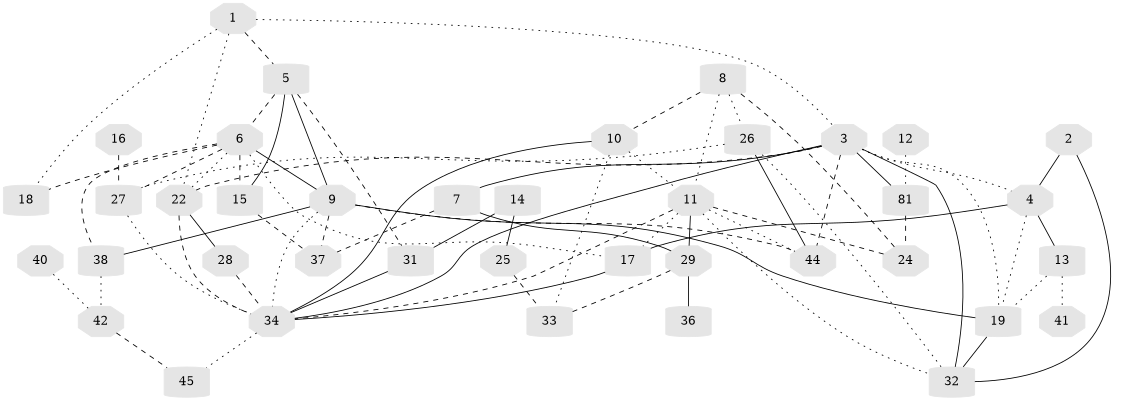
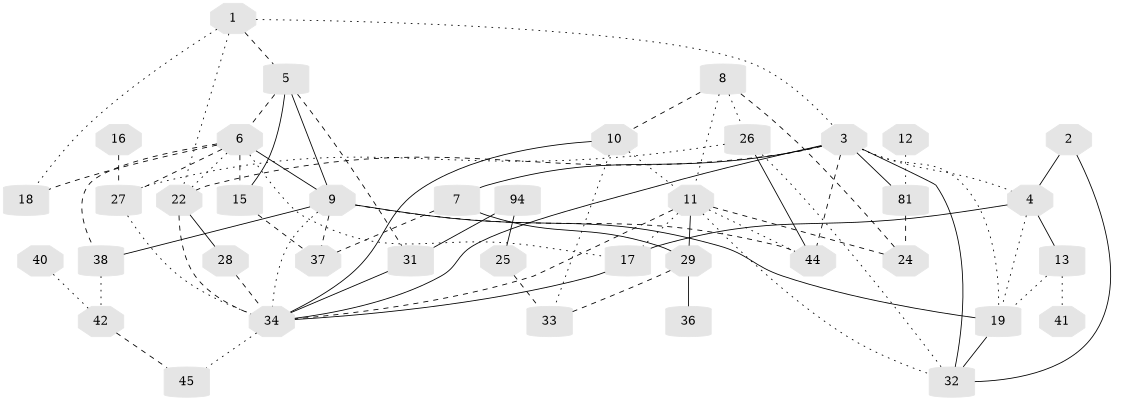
  graph {
    node [color=gray90 shape=octagon style=filled]
    edge [style=dotted weight=1.0]
    1
    3
    5 [shape=cylinder]
    18 [shape=cylinder]
    22
    4
    32 [shape=cylinder]
    7 [shape=cylinder]
    19 [shape=cylinder]
    n10 [label=81 shape=cylinder]
    34
    44
    6
    9
    15 [shape=cylinder]
    31 [shape=cylinder]
    28
    2
    13 [shape=cylinder]
    17 [shape=cylinder]
    29
    37
    10
    11
    33 [shape=cylinder]
    24
    45 [shape=cylinder]
    41
    27 [shape=cylinder]
    38 [shape=cylinder]
    42
    36 [shape=cylinder]
    8 [shape=cylinder]
    26 [shape=cylinder]
    12
-   14 [shape=cylinder]
+   14 [shape=cylinder label=94]
    25
    16
    40
    1 -- 3
    1 -- 5 [style=dashed]
    1 -- 18
    1 -- 22
    3 -- 22 [style=dashed weight=3.0]
    3 -- 4
    3 -- 32 [style=solid]
    3 -- 7 [style=solid]
    3 -- 19
    3 -- n10 [style=solid]
    3 -- 34 [style=solid]
    3 -- 44 [style=dashed]
    5 -- 6 [style=dashed]
    5 -- 9 [style=solid]
    5 -- 15 [style=solid]
    5 -- 31 [style=dashed]
    22 -- 34 [style=dashed weight=2.0]
    22 -- 28 [style=solid]
    4 -- 19
    4 -- 13 [style=solid]
    4 -- 17 [style=solid]
    7 -- 29 [style=solid]
    7 -- 37 [style=dashed]
    19 -- 32 [style=solid]
    n10 -- 24 [style=dashed weight=2.0]
    34 -- 45
    6 -- 18 [style=dashed]
    6 -- 22 [weight=2.0]
    6 -- 9 [style=solid weight=3.0]
    6 -- 15 [style=dashed weight=2.0]
    6 -- 17 [weight=3.0]
    6 -- 27 [style=dashed weight=2.0]
    6 -- 38 [style=dashed]
    9 -- 19 [style=solid]
    9 -- 34
    9 -- 44 [style=dashed]
    9 -- 37 [style=dashed]
    9 -- 38 [style=solid]
    15 -- 37 [style=dashed]
    31 -- 34 [style=solid]
    28 -- 34 [style=dashed]
    2 -- 4 [style=solid]
    2 -- 32 [style=solid]
    13 -- 19
    13 -- 41
    17 -- 34 [style=solid]
    29 -- 33 [style=dashed]
    29 -- 36 [style=solid]
    10 -- 34 [style=solid]
    10 -- 11
    10 -- 33
    11 -- 32
    11 -- 34 [style=dashed]
    11 -- 44
    11 -- 17
    11 -- 29 [style=solid]
    11 -- 24 [style=dashed]
    27 -- 34
    38 -- 42
    42 -- 45 [style=dashed]
    8 -- 10 [style=dashed]
    8 -- 11
    8 -- 24 [style=dashed]
    8 -- 26
    26 -- 32
    26 -- 44 [style=solid]
    26 -- 27
    12 -- n10
    14 -- 31 [style=solid]
    14 -- 25 [style=solid]
    25 -- 33 [style=dashed]
    16 -- 27 [style=dashed]
    40 -- 42
  }
